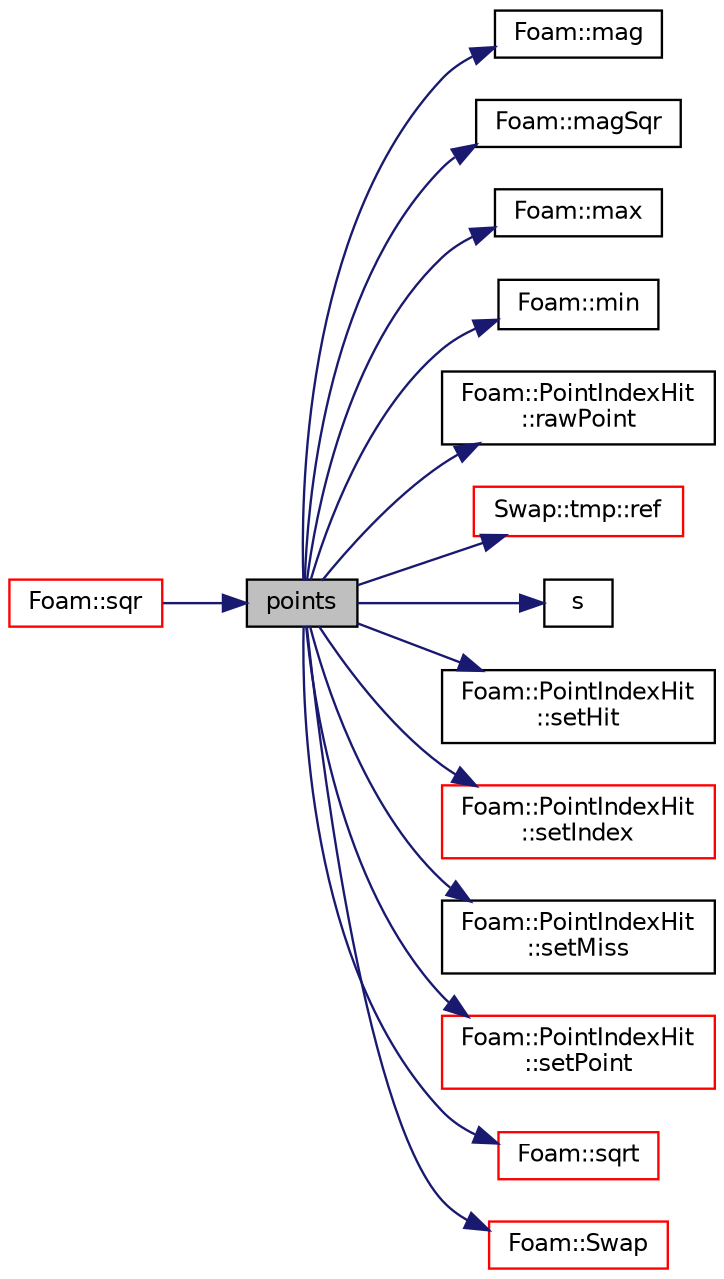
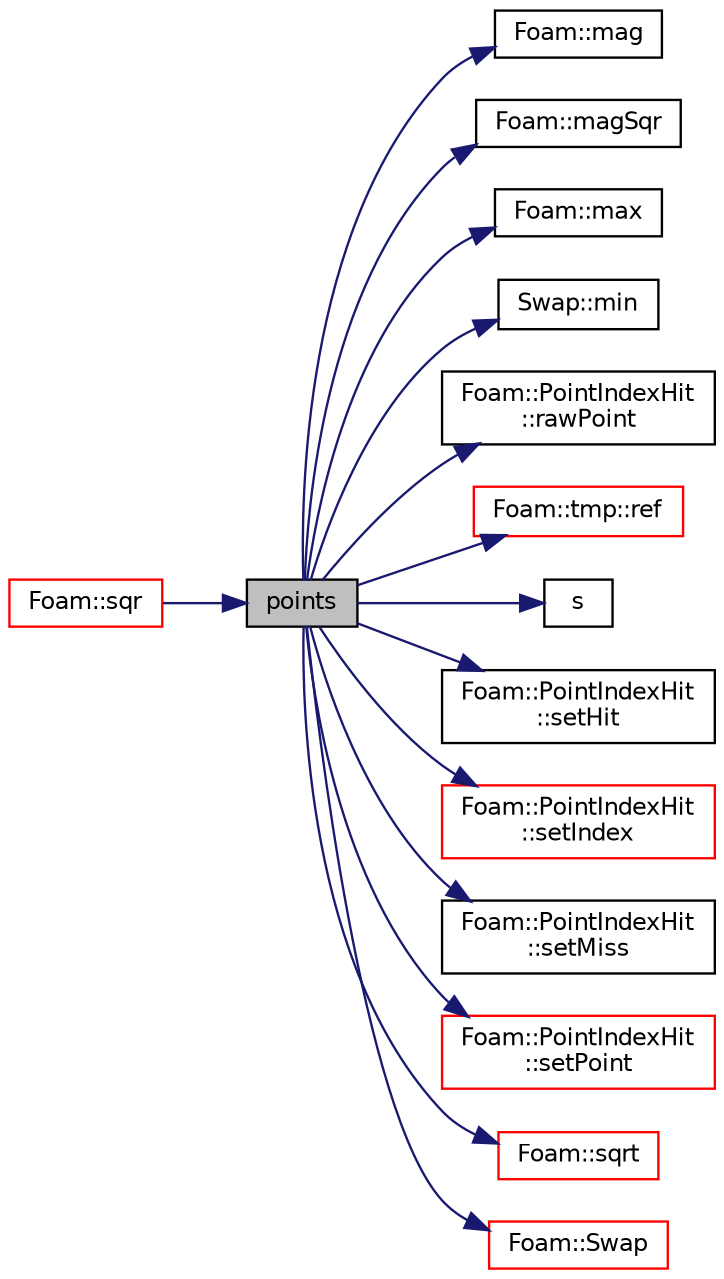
  digraph {
    rankdir=LR
    node [color=black fontname=Helvetica fontsize=10 shape=record]
    edge [color=midnightblue fontname=Helvetica fontsize=10 labelfontname=Helvetica labelfontsize=10 style=solid]
    n1 [fillcolor=grey75 fontcolor=black height=0.2 label=points style=filled width=0.4]
    n2 [height=0.2 label="Foam::mag" width=0.4]
    n3 [height=0.2 label="Foam::magSqr" width=0.4]
    n4 [height=0.2 label="Foam::max" width=0.4]
-   n5 [height=0.2 label="Foam::min" width=0.4]
+   n5 [height=0.2 label="Swap::min" width=0.4]
    n6 [height=0.2 label="Foam::PointIndexHit\l::rawPoint" width=0.4]
-   n7 [color=red height=0.2 label="Swap::tmp::ref" width=0.4]
+   n7 [color=red height=0.2 label="Foam::tmp::ref" width=0.4]
    n8 [height=0.2 label=s width=0.4]
    n9 [height=0.2 label="Foam::PointIndexHit\l::setHit" width=0.4]
    n10 [color=red height=0.2 label="Foam::PointIndexHit\l::setIndex" width=0.4]
    n11 [height=0.2 label="Foam::PointIndexHit\l::setMiss" width=0.4]
    n12 [color=red height=0.2 label="Foam::PointIndexHit\l::setPoint" width=0.4]
    n13 [color=red height=0.2 label="Foam::sqrt" width=0.4]
    n14 [color=red height=0.2 label="Foam::Swap" width=0.4]
    n15 [color=red height=0.2 label="Foam::sqr" width=0.4]
    n1 -> n2
    n1 -> n3
    n1 -> n4
    n1 -> n5
    n1 -> n6
    n1 -> n7
    n1 -> n8
    n1 -> n9
    n1 -> n10
    n1 -> n11
    n1 -> n12
    n1 -> n13
    n1 -> n14
    n15 -> n1
  }
